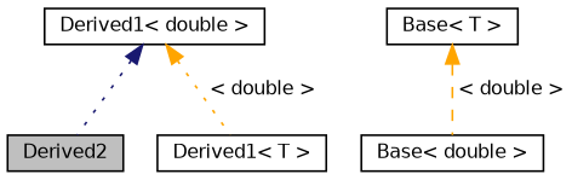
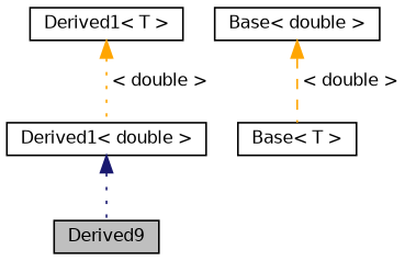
  digraph {
    node [color=black fillcolor=white fontname=Helvetica fontsize=10 shape=record style=filled]
    edge [color=orange dir=back fontname=Helvetica fontsize=10 labelfontname=Helvetica labelfontsize=10 style=dotted]
-   n1 [fillcolor=grey75 fontcolor=black height=0.2 label=Derived2 width=0.4]
+   n1 [fillcolor=grey75 fontcolor=black height=0.2 label=Derived9 width=0.4]
    n2 [height=0.2 label="Derived1\< double \>" width=0.4]
    n3 [height=0.2 label="Base\< double \>" width=0.4]
    n4 [height=0.2 label="Base\< T \>" width=0.4]
    n5 [height=0.2 label="Derived1\< T \>" width=0.4]
    n2 -> n1 [color=midnightblue]
-   n4 -> n3 [label=" \< double \>" style=dashed]
-   n2 -> n5 [label=" \< double \>"]
+   n3 -> n4 [label=" \< double \>" style=dashed]
+   n5 -> n2 [label=" \< double \>"]
  }
